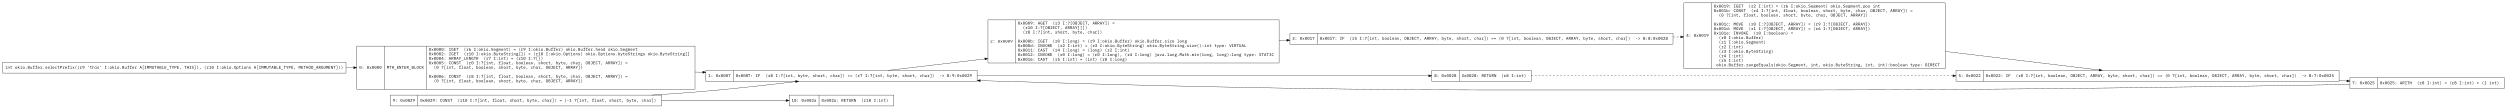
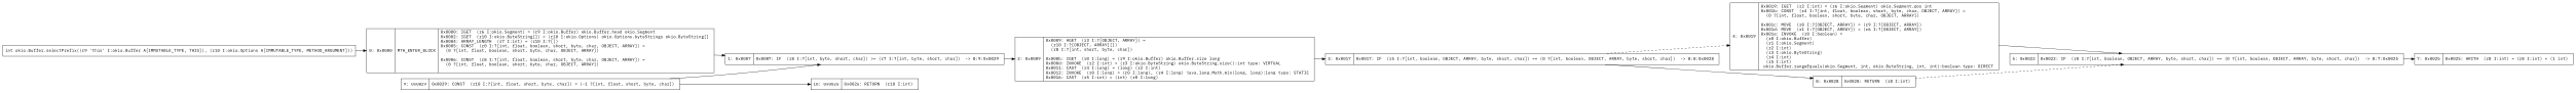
  digraph {
    fontname="IBM Plex Mono"
    rankdir=LR
    node [fontname="IBM Plex Mono" shape=record]
    edge [fontname="IBM Plex Mono"]
    n1 [label="{0\:\ 0x0000|MTH_ENTER_BLOCK\l|0x0000: IGET  (r6 I:okio.Segment) = (r9 I:okio.Buffer) okio.Buffer.head okio.Segment \l0x0002: IGET  (r10 I:okio.ByteString[]) = (r10 I:okio.Options) okio.Options.byteStrings okio.ByteString[] \l0x0004: ARRAY_LENGTH  (r7 I:int) = (r10 I:?[]) \l0x0005: CONST  (r0 I:?[int, float, boolean, short, byte, char, OBJECT, ARRAY]) = \l  (0 ?[int, float, boolean, short, byte, char, OBJECT, ARRAY])\l \l0x0006: CONST  (r8 I:?[int, float, boolean, short, byte, char, OBJECT, ARRAY]) = \l  (0 ?[int, float, boolean, short, byte, char, OBJECT, ARRAY])\l \l}"]
    n2 [label="{1\:\ 0x0007|0x0007: IF  (r8 I:?[int, byte, short, char]) \>= (r7 I:?[int, byte, short, char])  \-\> B:9:0x0029 \l}"]
    n3 [label="{2\:\ 0x0009|0x0009: AGET  (r3 I:?[OBJECT, ARRAY]) = \l  (r10 I:?[OBJECT, ARRAY][])\l  (r8 I:?[int, short, byte, char])\l \l0x000b: IGET  (r0 I:long) = (r9 I:okio.Buffer) okio.Buffer.size long \l0x000d: INVOKE  (r2 I:int) = (r3 I:okio.ByteString) okio.ByteString.size():int type: VIRTUAL \l0x0011: CAST  (r4 I:long) = (long) (r2 I:int) \l0x0012: INVOKE  (r0 I:long) = (r0 I:long), (r4 I:long) java.lang.Math.min(long, long):long type: STATIC \l0x0016: CAST  (r5 I:int) = (int) (r0 I:long) \l}"]
    n4 [label="{3\:\ 0x0017|0x0017: IF  (r5 I:?[int, boolean, OBJECT, ARRAY, byte, short, char]) == (0 ?[int, boolean, OBJECT, ARRAY, byte, short, char])  \-\> B:8:0x0028 \l}"]
    n5 [label="{9\:\ 0x0029|0x0029: CONST  (r10 I:?[int, float, short, byte, char]) = (\-1 ?[int, float, short, byte, char]) \l}"]
    n6 [label="{10\:\ 0x002a|0x002a: RETURN  (r10 I:int) \l}"]
-   n7 [label="{4\:\ 0x0019|0x0019: IGET  (r2 I:int) = (r6 I:okio.Segment) okio.Segment.pos int \l0x001b: CONST  (r4 I:?[int, float, boolean, short, byte, char, OBJECT, ARRAY]) = \l  (0 ?[int, float, boolean, short, byte, char, OBJECT, ARRAY])\l \l0x001c: MOVE  (r0 I:?[OBJECT, ARRAY]) = (r9 I:?[OBJECT, ARRAY]) \l0x001d: MOVE  (r1 I:?[OBJECT, ARRAY]) = (r6 I:?[OBJECT, ARRAY]) \l0x101e: INVOKE  (r0 I:boolean) = \l  (r0 I:okio.Buffer)\l  (r1 I:okio.Segment)\l  (r2 I:int)\l  (r3 I:okio.ByteString)\l  (r4 I:int)\l  (r5 I:int)\l okio.Buffer.rangeEquals(okio.Segment, int, okio.ByteString, int, int):boolean type: DIRECT \l}"]
+   n7 [label="{4\:\ 0x0019|0x0019: IGET  (r2 I:int) = (r6 I:okio.Segment) okio.Segment.pos int \l0x001b: CONST  (r4 I:?[int, float, boolean, short, byte, char, OBJECT, ARRAY]) = \l  (0 ?[int, float, boolean, short, byte, char, OBJECT, ARRAY])\l \l0x001c: MOVE  (r0 I:?[OBJECT, ARRAY]) = (r9 I:?[OBJECT, ARRAY]) \l0x001d: MOVE  (r1 I:?[OBJECT, ARRAY]) = (r6 I:?[OBJECT, ARRAY]) \l0x001e: INVOKE  (r0 I:boolean) = \l  (r0 I:okio.Buffer)\l  (r1 I:okio.Segment)\l  (r2 I:int)\l  (r3 I:okio.ByteString)\l  (r4 I:int)\l  (r5 I:int)\l okio.Buffer.rangeEquals(okio.Segment, int, okio.ByteString, int, int):boolean type: DIRECT \l}"]
    n8 [label="{8\:\ 0x0028|0x0028: RETURN  (r8 I:int) \l}"]
    n9 [label="{5\:\ 0x0022|0x0022: IF  (r0 I:?[int, boolean, OBJECT, ARRAY, byte, short, char]) == (0 ?[int, boolean, OBJECT, ARRAY, byte, short, char])  \-\> B:7:0x0025 \l}"]
    n10 [label="{7\:\ 0x0025|0x0025: ARITH  (r8 I:int) = (r8 I:int) + (1 int) \l}"]
    n11 [label="{int okio.Buffer.selectPrefix((r9 'this' I:okio.Buffer A[IMMUTABLE_TYPE, THIS]), (r10 I:okio.Options A[IMMUTABLE_TYPE, METHOD_ARGUMENT])) }"]
    n1 -> n2
    n2 -> n3 [style=solid]
    n3 -> n4
    n4 -> n7 [style=dashed]
-   n2 -> n8
+   n4 -> n8
    n5 -> n2
    n5 -> n6
    n7 -> n9
    n8 -> n9 [style=dashed]
    n9 -> n10
-   n10 -> n2
    n11 -> n1
  }
